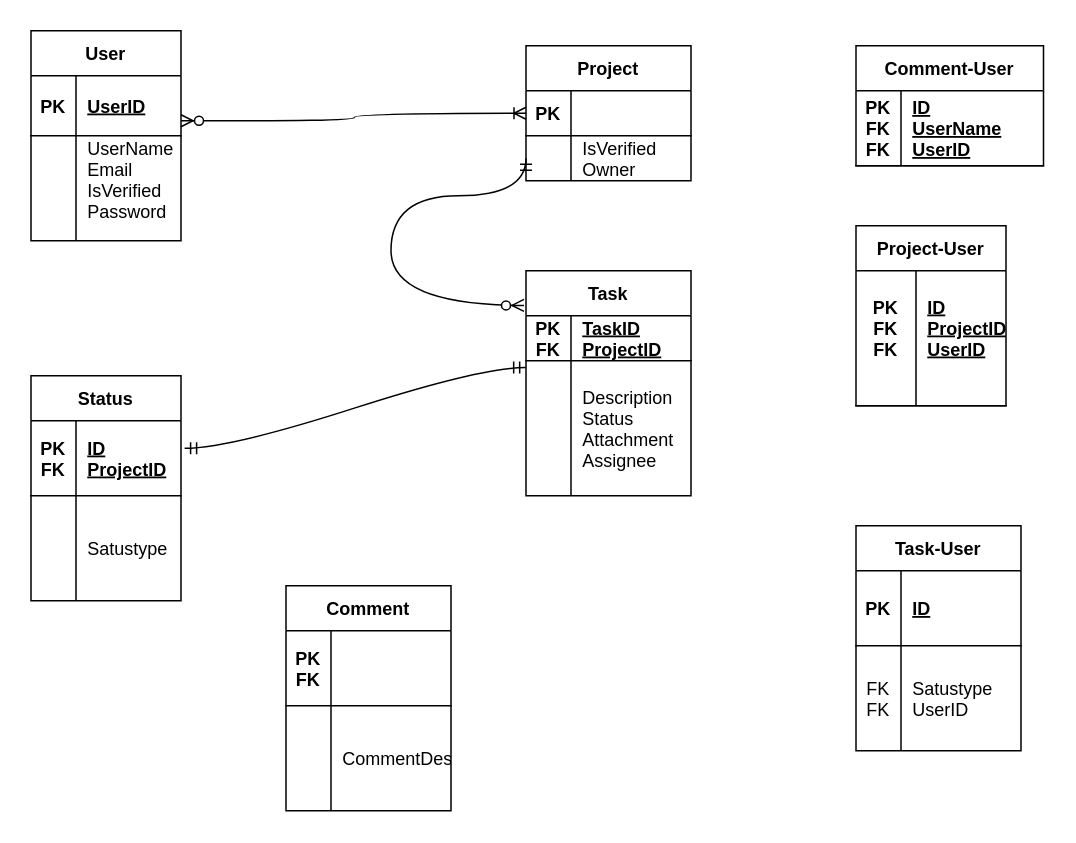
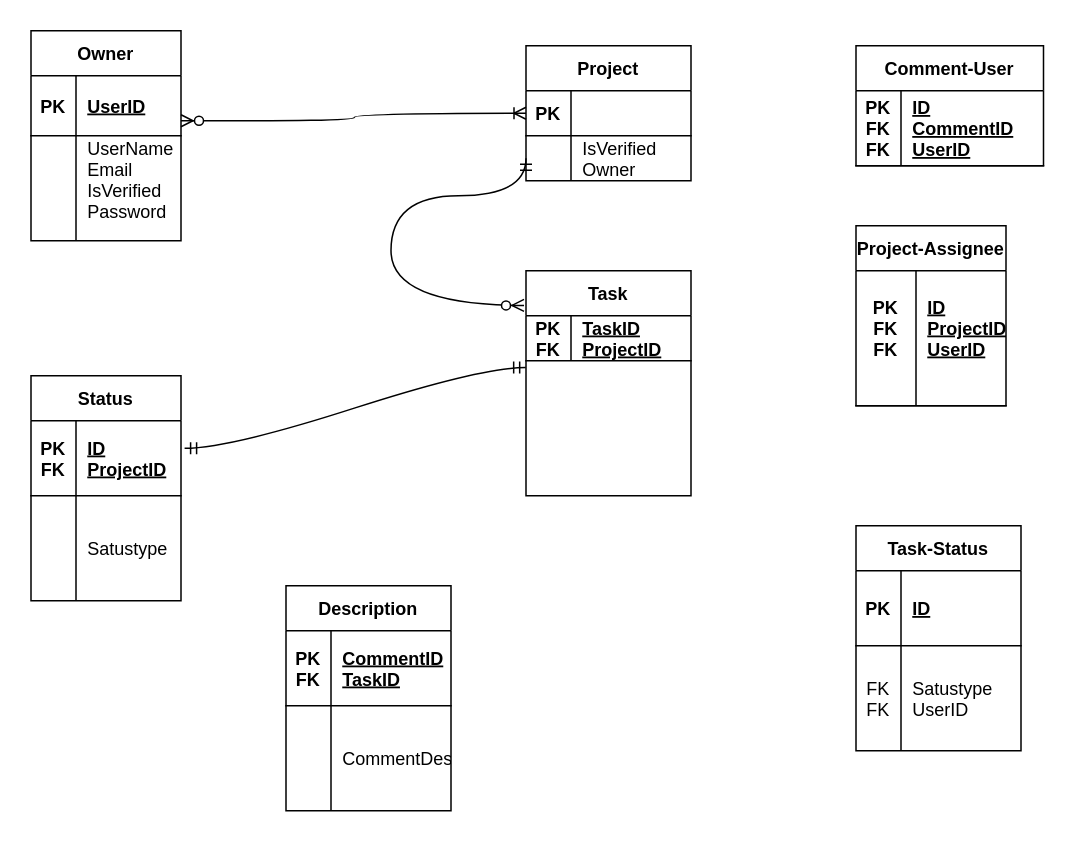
  <mxCell id="0" />
  <mxCell id="1" parent="0" />
  <mxCell id="2" value="Project" style="shape=table;startSize=30;container=1;collapsible=1;childLayout=tableLayout;fixedRows=1;rowLines=0;fontStyle=1;align=center;resizeLast=1;" parent="1" vertex="1"><mxGeometry x="350" y="30" width="110" height="90" as="geometry" /></mxCell>
  <mxCell id="3" value="" style="shape=partialRectangle;collapsible=0;dropTarget=0;pointerEvents=0;fillColor=none;points=[[0,0.5],[1,0.5]];portConstraint=eastwest;top=0;left=0;right=0;bottom=1;" parent="2" vertex="1"><mxGeometry y="30" width="110" height="30" as="geometry" /></mxCell>
  <mxCell id="4" value="PK" style="shape=partialRectangle;overflow=hidden;connectable=0;fillColor=none;top=0;left=0;bottom=0;right=0;fontStyle=1;" parent="3" vertex="1"><mxGeometry width="30" height="30" as="geometry"><mxRectangle width="30" height="30" as="alternateBounds" /></mxGeometry></mxCell>
  <mxCell id="5" value="" style="shape=partialRectangle;collapsible=0;dropTarget=0;pointerEvents=0;fillColor=none;points=[[0,0.5],[1,0.5]];portConstraint=eastwest;top=0;left=0;right=0;bottom=0;" parent="2" vertex="1"><mxGeometry y="60" width="110" height="30" as="geometry" /></mxCell>
  <mxCell id="6" value="" style="shape=partialRectangle;overflow=hidden;connectable=0;fillColor=none;top=0;left=0;bottom=0;right=0;" parent="5" vertex="1"><mxGeometry width="30" height="30" as="geometry"><mxRectangle width="30" height="30" as="alternateBounds" /></mxGeometry></mxCell>
  <mxCell id="7" value="IsVerified&#10;Owner" style="shape=partialRectangle;overflow=hidden;connectable=0;fillColor=none;top=0;left=0;bottom=0;right=0;align=left;spacingLeft=6;" parent="5" vertex="1"><mxGeometry x="30" width="80" height="30" as="geometry"><mxRectangle width="80" height="30" as="alternateBounds" /></mxGeometry></mxCell>
  <mxCell id="8" value="Task" style="shape=table;startSize=30;container=1;collapsible=1;childLayout=tableLayout;fixedRows=1;rowLines=0;fontStyle=1;align=center;resizeLast=1;" parent="1" vertex="1"><mxGeometry x="350" y="180" width="110" height="150" as="geometry" /></mxCell>
  <mxCell id="9" value="" style="shape=partialRectangle;collapsible=0;dropTarget=0;pointerEvents=0;fillColor=none;points=[[0,0.5],[1,0.5]];portConstraint=eastwest;top=0;left=0;right=0;bottom=1;" parent="8" vertex="1"><mxGeometry y="30" width="110" height="30" as="geometry" /></mxCell>
  <mxCell id="10" value="PK&#10;FK" style="shape=partialRectangle;overflow=hidden;connectable=0;fillColor=none;top=0;left=0;bottom=0;right=0;fontStyle=1;" parent="9" vertex="1"><mxGeometry width="30" height="30" as="geometry"><mxRectangle width="30" height="30" as="alternateBounds" /></mxGeometry></mxCell>
  <mxCell id="11" value="TaskID&#10;ProjectID" style="shape=partialRectangle;overflow=hidden;connectable=0;fillColor=none;top=0;left=0;bottom=0;right=0;align=left;spacingLeft=6;fontStyle=5;" parent="9" vertex="1"><mxGeometry x="30" width="80" height="30" as="geometry"><mxRectangle width="80" height="30" as="alternateBounds" /></mxGeometry></mxCell>
  <mxCell id="12" value="" style="shape=partialRectangle;collapsible=0;dropTarget=0;pointerEvents=0;fillColor=none;points=[[0,0.5],[1,0.5]];portConstraint=eastwest;top=0;left=0;right=0;bottom=0;" parent="8" vertex="1"><mxGeometry y="60" width="110" height="90" as="geometry" /></mxCell>
  <mxCell id="13" value="" style="shape=partialRectangle;overflow=hidden;connectable=0;fillColor=none;top=0;left=0;bottom=0;right=0;" parent="12" vertex="1"><mxGeometry width="30" height="90" as="geometry"><mxRectangle width="30" height="90" as="alternateBounds" /></mxGeometry></mxCell>
- <mxCell id="14" value="Description&#10;Status&#10;Attachment&#10;Assignee" style="shape=partialRectangle;overflow=hidden;connectable=0;fillColor=none;top=0;left=0;bottom=0;right=0;align=left;spacingLeft=6;" parent="12" vertex="1"><mxGeometry x="30" width="80" height="90" as="geometry"><mxRectangle width="80" height="90" as="alternateBounds" /></mxGeometry></mxCell>
- <mxCell id="15" value="User" style="shape=table;startSize=30;container=1;collapsible=1;childLayout=tableLayout;fixedRows=1;rowLines=0;fontStyle=1;align=center;resizeLast=1;" parent="1" vertex="1"><mxGeometry x="20" y="20" width="100" height="140" as="geometry" /></mxCell>
+ <mxCell id="15" value="Owner" style="shape=table;startSize=30;container=1;collapsible=1;childLayout=tableLayout;fixedRows=1;rowLines=0;fontStyle=1;align=center;resizeLast=1;" parent="1" vertex="1"><mxGeometry x="20" y="20" width="100" height="140" as="geometry" /></mxCell>
  <mxCell id="16" value="" style="shape=partialRectangle;collapsible=0;dropTarget=0;pointerEvents=0;fillColor=none;points=[[0,0.5],[1,0.5]];portConstraint=eastwest;top=0;left=0;right=0;bottom=1;" parent="15" vertex="1"><mxGeometry y="30" width="100" height="40" as="geometry" /></mxCell>
  <mxCell id="17" value="PK" style="shape=partialRectangle;overflow=hidden;connectable=0;fillColor=none;top=0;left=0;bottom=0;right=0;fontStyle=1;" parent="16" vertex="1"><mxGeometry width="30" height="40" as="geometry"><mxRectangle width="30" height="40" as="alternateBounds" /></mxGeometry></mxCell>
  <mxCell id="18" value="UserID" style="shape=partialRectangle;overflow=hidden;connectable=0;fillColor=none;top=0;left=0;bottom=0;right=0;align=left;spacingLeft=6;fontStyle=5;" parent="16" vertex="1"><mxGeometry x="30" width="70" height="40" as="geometry"><mxRectangle width="70" height="40" as="alternateBounds" /></mxGeometry></mxCell>
  <mxCell id="19" value="" style="shape=partialRectangle;collapsible=0;dropTarget=0;pointerEvents=0;fillColor=none;points=[[0,0.5],[1,0.5]];portConstraint=eastwest;top=0;left=0;right=0;bottom=0;" parent="15" vertex="1"><mxGeometry y="70" width="100" height="70" as="geometry" /></mxCell>
  <mxCell id="20" value="" style="shape=partialRectangle;overflow=hidden;connectable=0;fillColor=none;top=0;left=0;bottom=0;right=0;" parent="19" vertex="1"><mxGeometry width="30" height="70" as="geometry"><mxRectangle width="30" height="70" as="alternateBounds" /></mxGeometry></mxCell>
  <mxCell id="21" value="UserName&#10;Email&#10;IsVerified&#10;Password&#10;&#10;" style="shape=partialRectangle;overflow=hidden;connectable=0;fillColor=none;top=0;left=0;bottom=0;right=0;align=left;spacingLeft=6;" parent="19" vertex="1"><mxGeometry x="30" width="70" height="70" as="geometry"><mxRectangle width="70" height="70" as="alternateBounds" /></mxGeometry></mxCell>
- <mxCell id="22" value="Project-User" style="shape=table;startSize=30;container=1;collapsible=1;childLayout=tableLayout;fixedRows=1;rowLines=0;fontStyle=1;align=center;resizeLast=1;" vertex="1" parent="1"><mxGeometry x="570" y="150" width="100" height="120" as="geometry" /></mxCell>
+ <mxCell id="22" value="Project-Assignee" style="shape=table;startSize=30;container=1;collapsible=1;childLayout=tableLayout;fixedRows=1;rowLines=0;fontStyle=1;align=center;resizeLast=1;" vertex="1" parent="1"><mxGeometry x="570" y="150" width="100" height="120" as="geometry" /></mxCell>
  <mxCell id="23" value="" style="shape=tableRow;horizontal=0;startSize=0;swimlaneHead=0;swimlaneBody=0;fillColor=none;collapsible=0;dropTarget=0;points=[[0,0.5],[1,0.5]];portConstraint=eastwest;top=0;left=0;right=0;bottom=1;" vertex="1" parent="22"><mxGeometry y="30" width="100" height="90" as="geometry" /></mxCell>
  <mxCell id="24" value="PK&#10;FK&#10;FK&#10;" style="shape=partialRectangle;connectable=0;fillColor=none;top=0;left=0;bottom=0;right=0;fontStyle=1;overflow=hidden;" vertex="1" parent="23"><mxGeometry width="40" height="90" as="geometry"><mxRectangle width="40" height="90" as="alternateBounds" /></mxGeometry></mxCell>
  <mxCell id="25" value="ID&#10;ProjectID&#10;UserID&#10;" style="shape=partialRectangle;connectable=0;fillColor=none;top=0;left=0;bottom=0;right=0;align=left;spacingLeft=6;fontStyle=5;overflow=hidden;" vertex="1" parent="23"><mxGeometry x="40" width="60" height="90" as="geometry"><mxRectangle width="60" height="90" as="alternateBounds" /></mxGeometry></mxCell>
- <mxCell id="26" value="Task-User" style="shape=table;startSize=30;container=1;collapsible=1;childLayout=tableLayout;fixedRows=1;rowLines=0;fontStyle=1;align=center;resizeLast=1;" vertex="1" parent="1"><mxGeometry x="570" y="350" width="110" height="150" as="geometry" /></mxCell>
+ <mxCell id="26" value="Task-Status" style="shape=table;startSize=30;container=1;collapsible=1;childLayout=tableLayout;fixedRows=1;rowLines=0;fontStyle=1;align=center;resizeLast=1;" vertex="1" parent="1"><mxGeometry x="570" y="350" width="110" height="150" as="geometry" /></mxCell>
  <mxCell id="27" value="" style="shape=partialRectangle;collapsible=0;dropTarget=0;pointerEvents=0;fillColor=none;points=[[0,0.5],[1,0.5]];portConstraint=eastwest;top=0;left=0;right=0;bottom=1;" vertex="1" parent="26"><mxGeometry y="30" width="110" height="50" as="geometry" /></mxCell>
  <mxCell id="28" value="PK" style="shape=partialRectangle;overflow=hidden;connectable=0;fillColor=none;top=0;left=0;bottom=0;right=0;fontStyle=1;" vertex="1" parent="27"><mxGeometry width="30" height="50" as="geometry"><mxRectangle width="30" height="50" as="alternateBounds" /></mxGeometry></mxCell>
  <mxCell id="29" value="ID" style="shape=partialRectangle;overflow=hidden;connectable=0;fillColor=none;top=0;left=0;bottom=0;right=0;align=left;spacingLeft=6;fontStyle=5;" vertex="1" parent="27"><mxGeometry x="30" width="80" height="50" as="geometry"><mxRectangle width="80" height="50" as="alternateBounds" /></mxGeometry></mxCell>
  <mxCell id="30" value="" style="shape=partialRectangle;collapsible=0;dropTarget=0;pointerEvents=0;fillColor=none;points=[[0,0.5],[1,0.5]];portConstraint=eastwest;top=0;left=0;right=0;bottom=0;" vertex="1" parent="26"><mxGeometry y="80" width="110" height="70" as="geometry" /></mxCell>
  <mxCell id="31" value="FK&#10;FK" style="shape=partialRectangle;overflow=hidden;connectable=0;fillColor=none;top=0;left=0;bottom=0;right=0;" vertex="1" parent="30"><mxGeometry width="30" height="70" as="geometry"><mxRectangle width="30" height="70" as="alternateBounds" /></mxGeometry></mxCell>
  <mxCell id="32" value="Satustype&#10;UserID" style="shape=partialRectangle;overflow=hidden;connectable=0;fillColor=none;top=0;left=0;bottom=0;right=0;align=left;spacingLeft=6;" vertex="1" parent="30"><mxGeometry x="30" width="80" height="70" as="geometry"><mxRectangle width="80" height="70" as="alternateBounds" /></mxGeometry></mxCell>
  <mxCell id="33" value="Status" style="shape=table;startSize=30;container=1;collapsible=1;childLayout=tableLayout;fixedRows=1;rowLines=0;fontStyle=1;align=center;resizeLast=1;" vertex="1" parent="1"><mxGeometry x="20" y="250" width="100" height="150" as="geometry" /></mxCell>
  <mxCell id="34" value="" style="shape=partialRectangle;collapsible=0;dropTarget=0;pointerEvents=0;fillColor=none;points=[[0,0.5],[1,0.5]];portConstraint=eastwest;top=0;left=0;right=0;bottom=1;" vertex="1" parent="33"><mxGeometry y="30" width="100" height="50" as="geometry" /></mxCell>
  <mxCell id="35" value="PK&#10;FK" style="shape=partialRectangle;overflow=hidden;connectable=0;fillColor=none;top=0;left=0;bottom=0;right=0;fontStyle=1;" vertex="1" parent="34"><mxGeometry width="30" height="50" as="geometry"><mxRectangle width="30" height="50" as="alternateBounds" /></mxGeometry></mxCell>
  <mxCell id="36" value="ID&#10;ProjectID" style="shape=partialRectangle;overflow=hidden;connectable=0;fillColor=none;top=0;left=0;bottom=0;right=0;align=left;spacingLeft=6;fontStyle=5;" vertex="1" parent="34"><mxGeometry x="30" width="70" height="50" as="geometry"><mxRectangle width="70" height="50" as="alternateBounds" /></mxGeometry></mxCell>
  <mxCell id="37" value="" style="shape=partialRectangle;collapsible=0;dropTarget=0;pointerEvents=0;fillColor=none;points=[[0,0.5],[1,0.5]];portConstraint=eastwest;top=0;left=0;right=0;bottom=0;" vertex="1" parent="33"><mxGeometry y="80" width="100" height="70" as="geometry" /></mxCell>
  <mxCell id="38" value="" style="shape=partialRectangle;overflow=hidden;connectable=0;fillColor=none;top=0;left=0;bottom=0;right=0;" vertex="1" parent="37"><mxGeometry width="30" height="70" as="geometry"><mxRectangle width="30" height="70" as="alternateBounds" /></mxGeometry></mxCell>
  <mxCell id="39" value="&#10;Satustype&#10;" style="shape=partialRectangle;overflow=hidden;connectable=0;fillColor=none;top=0;left=0;bottom=0;right=0;align=left;spacingLeft=6;" vertex="1" parent="37"><mxGeometry x="30" width="70" height="70" as="geometry"><mxRectangle width="70" height="70" as="alternateBounds" /></mxGeometry></mxCell>
- <mxCell id="40" value="Comment" style="shape=table;startSize=30;container=1;collapsible=1;childLayout=tableLayout;fixedRows=1;rowLines=0;fontStyle=1;align=center;resizeLast=1;" vertex="1" parent="1"><mxGeometry x="190" y="390" width="110" height="150" as="geometry" /></mxCell>
+ <mxCell id="40" value="Description" style="shape=table;startSize=30;container=1;collapsible=1;childLayout=tableLayout;fixedRows=1;rowLines=0;fontStyle=1;align=center;resizeLast=1;" vertex="1" parent="1"><mxGeometry x="190" y="390" width="110" height="150" as="geometry" /></mxCell>
  <mxCell id="41" value="" style="shape=partialRectangle;collapsible=0;dropTarget=0;pointerEvents=0;fillColor=none;points=[[0,0.5],[1,0.5]];portConstraint=eastwest;top=0;left=0;right=0;bottom=1;" vertex="1" parent="40"><mxGeometry y="30" width="110" height="50" as="geometry" /></mxCell>
  <mxCell id="42" value="PK&#10;FK" style="shape=partialRectangle;overflow=hidden;connectable=0;fillColor=none;top=0;left=0;bottom=0;right=0;fontStyle=1;" vertex="1" parent="41"><mxGeometry width="30" height="50" as="geometry"><mxRectangle width="30" height="50" as="alternateBounds" /></mxGeometry></mxCell>
+ <mxCell id="43" value="CommentID&#10;TaskID" style="shape=partialRectangle;overflow=hidden;connectable=0;fillColor=none;top=0;left=0;bottom=0;right=0;align=left;spacingLeft=6;fontStyle=5;" vertex="1" parent="41"><mxGeometry x="30" width="80" height="50" as="geometry"><mxRectangle width="80" height="50" as="alternateBounds" /></mxGeometry></mxCell>
  <mxCell id="44" value="" style="shape=partialRectangle;collapsible=0;dropTarget=0;pointerEvents=0;fillColor=none;points=[[0,0.5],[1,0.5]];portConstraint=eastwest;top=0;left=0;right=0;bottom=0;" vertex="1" parent="40"><mxGeometry y="80" width="110" height="70" as="geometry" /></mxCell>
  <mxCell id="45" value="" style="shape=partialRectangle;overflow=hidden;connectable=0;fillColor=none;top=0;left=0;bottom=0;right=0;" vertex="1" parent="44"><mxGeometry width="30" height="70" as="geometry"><mxRectangle width="30" height="70" as="alternateBounds" /></mxGeometry></mxCell>
  <mxCell id="46" value="CommentDescription" style="shape=partialRectangle;overflow=hidden;connectable=0;fillColor=none;top=0;left=0;bottom=0;right=0;align=left;spacingLeft=6;" vertex="1" parent="44"><mxGeometry x="30" width="80" height="70" as="geometry"><mxRectangle width="80" height="70" as="alternateBounds" /></mxGeometry></mxCell>
  <mxCell id="47" value="Comment-User" style="shape=table;startSize=30;container=1;collapsible=1;childLayout=tableLayout;fixedRows=1;rowLines=0;fontStyle=1;align=center;resizeLast=1;" vertex="1" parent="1"><mxGeometry x="570" y="30" width="125" height="80" as="geometry" /></mxCell>
  <mxCell id="48" value="" style="shape=partialRectangle;collapsible=0;dropTarget=0;pointerEvents=0;fillColor=none;points=[[0,0.5],[1,0.5]];portConstraint=eastwest;top=0;left=0;right=0;bottom=1;" vertex="1" parent="47"><mxGeometry y="30" width="125" height="50" as="geometry" /></mxCell>
  <mxCell id="49" value="PK&#10;FK&#10;FK" style="shape=partialRectangle;overflow=hidden;connectable=0;fillColor=none;top=0;left=0;bottom=0;right=0;fontStyle=1;" vertex="1" parent="48"><mxGeometry width="30" height="50" as="geometry"><mxRectangle width="30" height="50" as="alternateBounds" /></mxGeometry></mxCell>
- <mxCell id="50" value="ID&#10;UserName&#10;UserID" style="shape=partialRectangle;overflow=hidden;connectable=0;fillColor=none;top=0;left=0;bottom=0;right=0;align=left;spacingLeft=6;fontStyle=5;" vertex="1" parent="48"><mxGeometry x="30" width="95" height="50" as="geometry"><mxRectangle width="95" height="50" as="alternateBounds" /></mxGeometry></mxCell>
+ <mxCell id="50" value="ID&#10;CommentID&#10;UserID" style="shape=partialRectangle;overflow=hidden;connectable=0;fillColor=none;top=0;left=0;bottom=0;right=0;align=left;spacingLeft=6;fontStyle=5;" vertex="1" parent="48"><mxGeometry x="30" width="95" height="50" as="geometry"><mxRectangle width="95" height="50" as="alternateBounds" /></mxGeometry></mxCell>
  <mxCell id="51" value="" style="edgeStyle=orthogonalEdgeStyle;fontSize=12;html=1;endArrow=ERoneToMany;startArrow=ERzeroToMany;rounded=0;entryX=0;entryY=0.5;entryDx=0;entryDy=0;curved=1;" edge="1" parent="1" target="3"><mxGeometry width="100" height="100" relative="1" as="geometry"><mxPoint x="120" y="80" as="sourcePoint" /><mxPoint x="210" y="-20" as="targetPoint" /></mxGeometry></mxCell>
  <mxCell id="52" value="" style="edgeStyle=orthogonalEdgeStyle;fontSize=12;html=1;endArrow=ERzeroToMany;startArrow=ERmandOne;rounded=0;entryX=-0.012;entryY=0.154;entryDx=0;entryDy=0;entryPerimeter=0;exitX=0;exitY=0.5;exitDx=0;exitDy=0;curved=1;" edge="1" parent="1" source="5" target="8"><mxGeometry width="100" height="100" relative="1" as="geometry"><mxPoint x="210" y="160" as="sourcePoint" /><mxPoint x="390" y="130" as="targetPoint" /><Array as="points"><mxPoint x="350" y="130" /><mxPoint x="260" y="130" /><mxPoint x="260" y="203" /></Array></mxGeometry></mxCell>
  <mxCell id="53" value="" style="edgeStyle=entityRelationEdgeStyle;fontSize=12;html=1;endArrow=ERmandOne;startArrow=ERmandOne;rounded=0;curved=1;exitX=1.024;exitY=0.367;exitDx=0;exitDy=0;exitPerimeter=0;entryX=-0.002;entryY=0.05;entryDx=0;entryDy=0;entryPerimeter=0;" edge="1" parent="1" source="34" target="12"><mxGeometry width="100" height="100" relative="1" as="geometry"><mxPoint x="400" y="340" as="sourcePoint" /><mxPoint x="500" y="240" as="targetPoint" /></mxGeometry></mxCell>
